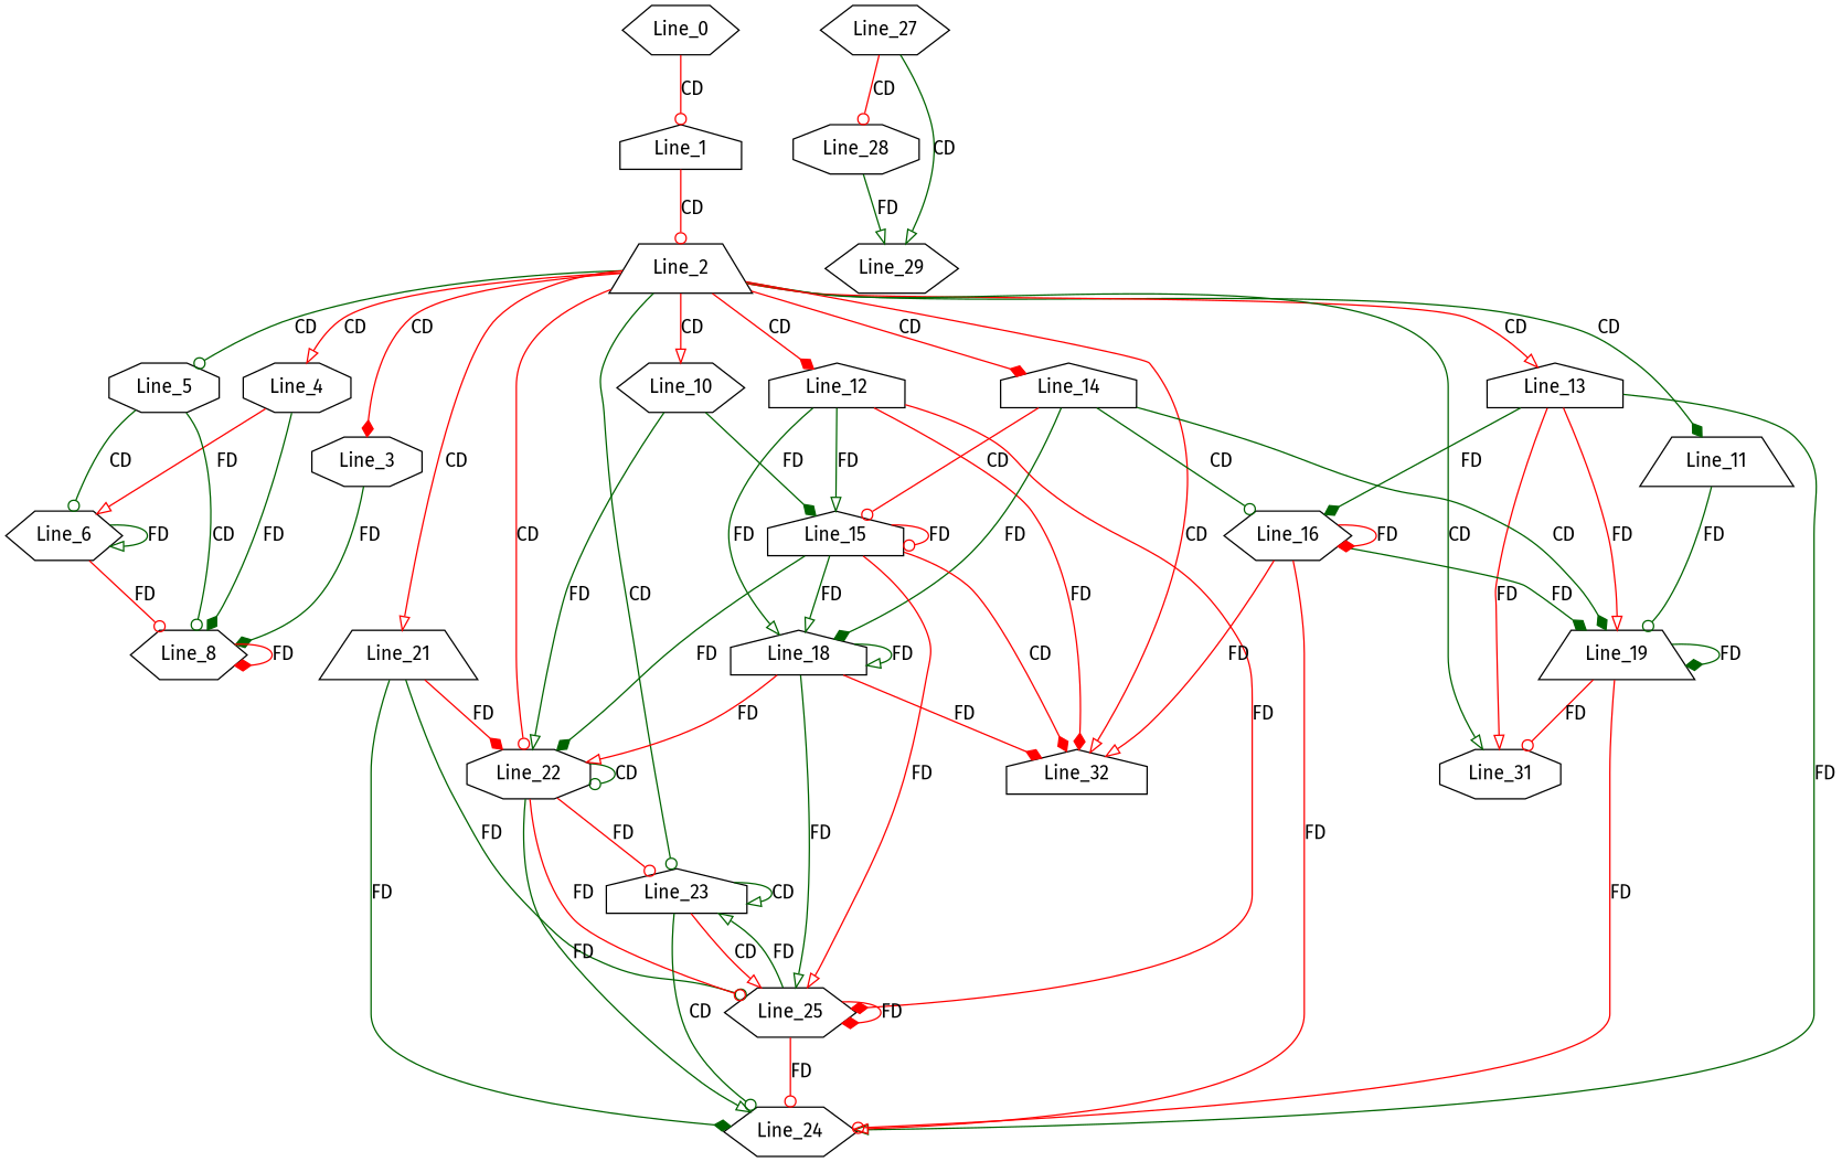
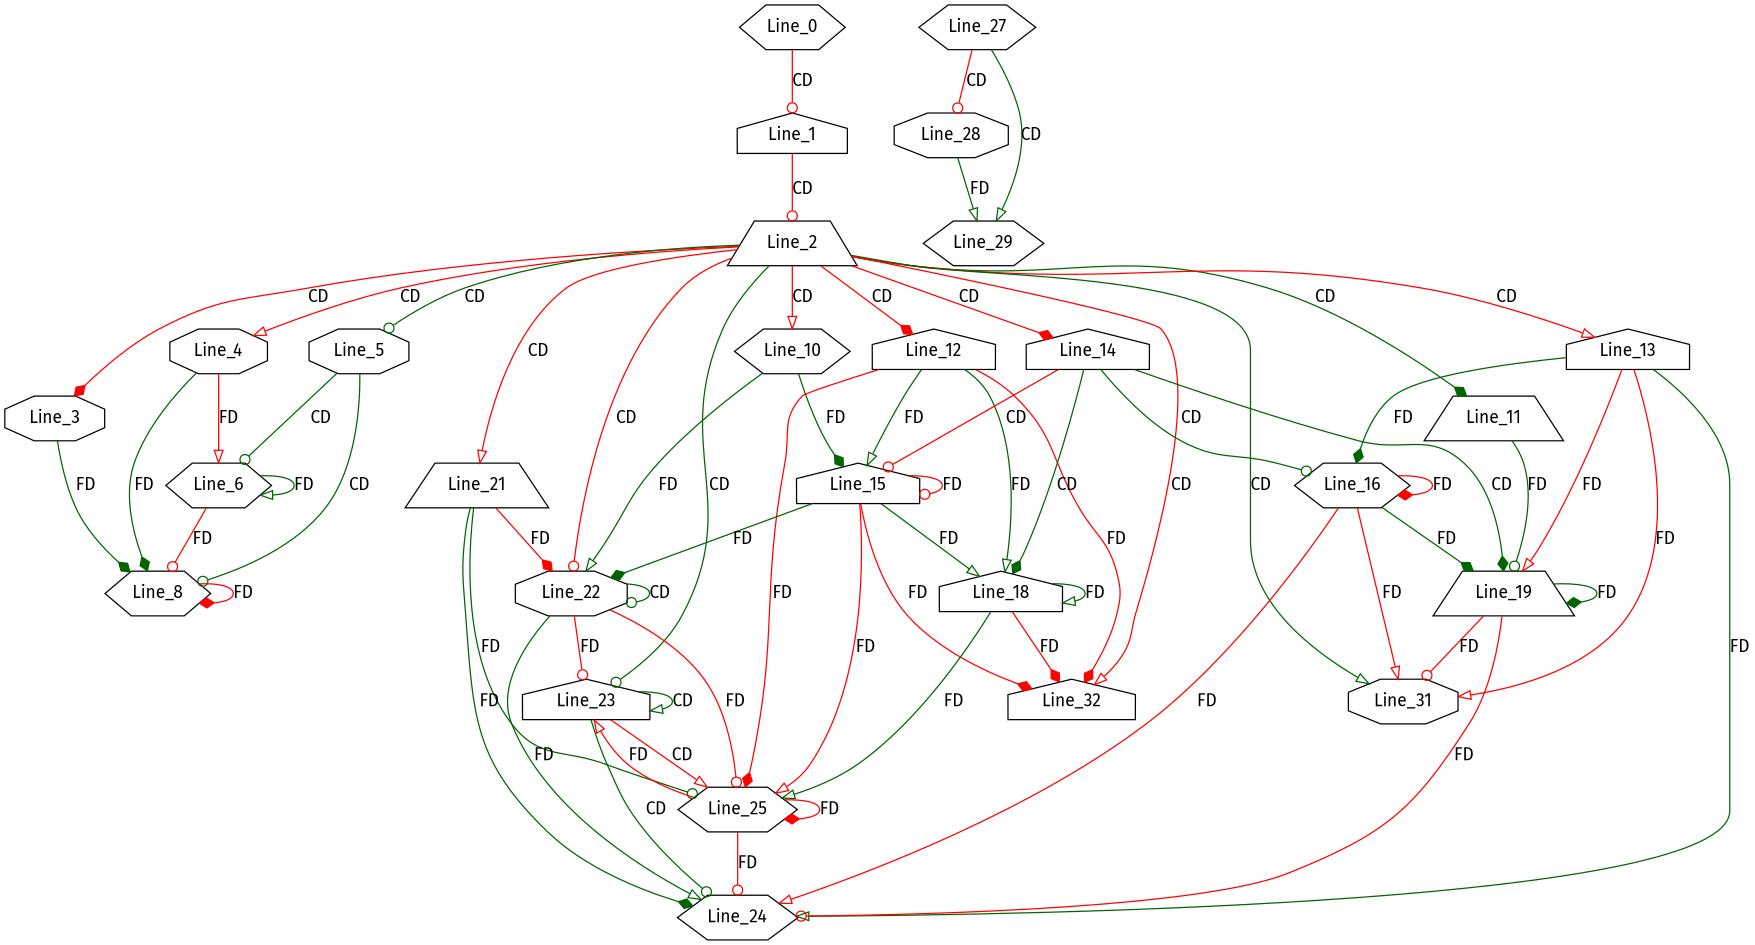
  digraph {
    fontname="Fira Sans"
    node [fontname="Fira Sans" shape=hexagon]
    edge [arrowhead=onormal color=red fontname="Fira Sans"]
    Line_1 [shape=house]
    Line_0
    Line_2 [shape=trapezium]
    Line_3 [shape=octagon]
    Line_4 [shape=octagon]
    Line_5 [shape=octagon]
    Line_10
    Line_11 [shape=trapezium]
    Line_12 [shape=house]
    Line_13 [shape=house]
    Line_14 [shape=house]
    Line_21 [shape=trapezium]
    Line_22 [shape=octagon]
    Line_23 [shape=house]
    Line_31 [shape=octagon]
    Line_32 [shape=house]
    Line_8
    Line_6
    Line_15 [shape=house]
    Line_19 [shape=trapezium]
    Line_18 [shape=house]
    Line_25
    Line_16
    Line_24
    Line_28 [shape=octagon]
    Line_27
    Line_29
    Line_1 -> Line_2 [arrowhead=odot label=CD]
    Line_0 -> Line_1 [arrowhead=odot label=CD]
    Line_2 -> Line_3 [arrowhead=diamond label=CD]
    Line_2 -> Line_4 [label=CD]
    Line_2 -> Line_5 [arrowhead=odot color=darkgreen label=CD]
    Line_2 -> Line_10 [label=CD]
    Line_2 -> Line_11 [arrowhead=diamond color=darkgreen label=CD]
    Line_2 -> Line_12 [arrowhead=diamond label=CD]
    Line_2 -> Line_13 [label=CD]
    Line_2 -> Line_14 [arrowhead=diamond label=CD]
    Line_2 -> Line_21 [label=CD]
    Line_2 -> Line_22 [arrowhead=odot label=CD]
    Line_2 -> Line_23 [arrowhead=odot color=darkgreen label=CD]
    Line_2 -> Line_31 [color=darkgreen label=CD]
    Line_2 -> Line_32 [label=CD]
    Line_3 -> Line_8 [arrowhead=diamond color=darkgreen label=FD]
    Line_4 -> Line_8 [arrowhead=diamond color=darkgreen label=FD]
    Line_4 -> Line_6 [label=FD]
    Line_5 -> Line_8 [arrowhead=odot color=darkgreen label=CD]
    Line_5 -> Line_6 [arrowhead=odot color=darkgreen label=CD]
    Line_10 -> Line_22 [color=darkgreen label=FD]
    Line_10 -> Line_15 [arrowhead=diamond color=darkgreen label=FD]
    Line_11 -> Line_19 [arrowhead=odot color=darkgreen label=FD]
    Line_12 -> Line_32 [arrowhead=diamond label=FD]
    Line_12 -> Line_15 [color=darkgreen label=FD]
    Line_12 -> Line_18 [color=darkgreen label=FD]
    Line_12 -> Line_25 [arrowhead=diamond label=FD]
    Line_13 -> Line_31 [label=FD]
    Line_13 -> Line_19 [label=FD]
    Line_13 -> Line_16 [arrowhead=diamond color=darkgreen label=FD]
    Line_13 -> Line_24 [color=darkgreen label=FD]
    Line_14 -> Line_15 [arrowhead=odot label=CD]
    Line_14 -> Line_19 [arrowhead=diamond color=darkgreen label=CD]
-   Line_14 -> Line_18 [arrowhead=diamond color=darkgreen label=FD]
+   Line_14 -> Line_18 [arrowhead=diamond color=darkgreen label=CD]
    Line_14 -> Line_16 [arrowhead=odot color=darkgreen label=CD]
    Line_21 -> Line_22 [arrowhead=diamond label=FD]
    Line_21 -> Line_25 [arrowhead=odot color=darkgreen label=FD]
    Line_21 -> Line_24 [arrowhead=diamond color=darkgreen label=FD]
    Line_22 -> Line_22 [arrowhead=odot color=darkgreen label=CD]
    Line_22 -> Line_23 [arrowhead=odot label=FD]
    Line_22 -> Line_25 [arrowhead=odot label=FD]
    Line_22 -> Line_24 [color=darkgreen label=FD]
    Line_23 -> Line_23 [color=darkgreen label=CD]
    Line_23 -> Line_25 [label=CD]
    Line_23 -> Line_24 [arrowhead=odot color=darkgreen label=CD]
    Line_8 -> Line_8 [arrowhead=diamond label=FD]
    Line_6 -> Line_8 [arrowhead=odot label=FD]
    Line_6 -> Line_6 [color=darkgreen label=FD]
    Line_15 -> Line_22 [arrowhead=diamond color=darkgreen label=FD]
-   Line_15 -> Line_32 [arrowhead=diamond label=CD]
+   Line_15 -> Line_32 [arrowhead=diamond label=FD]
    Line_15 -> Line_15 [arrowhead=odot label=FD]
    Line_15 -> Line_18 [color=darkgreen label=FD]
    Line_15 -> Line_25 [label=FD]
    Line_19 -> Line_31 [arrowhead=odot label=FD]
    Line_19 -> Line_19 [arrowhead=diamond color=darkgreen label=FD]
    Line_19 -> Line_24 [arrowhead=odot label=FD]
-   Line_18 -> Line_22 [label=FD]
    Line_18 -> Line_32 [arrowhead=diamond label=FD]
    Line_18 -> Line_18 [color=darkgreen label=FD]
    Line_18 -> Line_25 [color=darkgreen label=FD]
-   Line_25 -> Line_23 [color=darkgreen label=FD]
+   Line_25 -> Line_23 [label=FD]
    Line_25 -> Line_25 [arrowhead=diamond label=FD]
    Line_25 -> Line_24 [arrowhead=odot label=FD]
-   Line_16 -> Line_32 [label=FD]
+   Line_16 -> Line_31 [label=FD]
    Line_16 -> Line_19 [arrowhead=diamond color=darkgreen label=FD]
    Line_16 -> Line_16 [arrowhead=diamond label=FD]
    Line_16 -> Line_24 [label=FD]
    Line_28 -> Line_29 [color=darkgreen label=FD]
    Line_27 -> Line_28 [arrowhead=odot label=CD]
    Line_27 -> Line_29 [color=darkgreen label=CD]
  }
